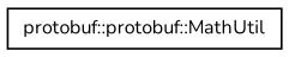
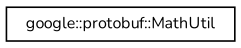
  digraph {
    rankdir=LR
    fontname=Nunito
-   n1 [color=black fillcolor=white fontname=Nunito fontsize=10 height=0.2 label="protobuf::protobuf::MathUtil" shape=record style=filled width=0.4]
+   n1 [color=black fillcolor=white fontname=Nunito fontsize=10 height=0.2 label="google::protobuf::MathUtil" shape=record style=filled width=0.4]
  }
